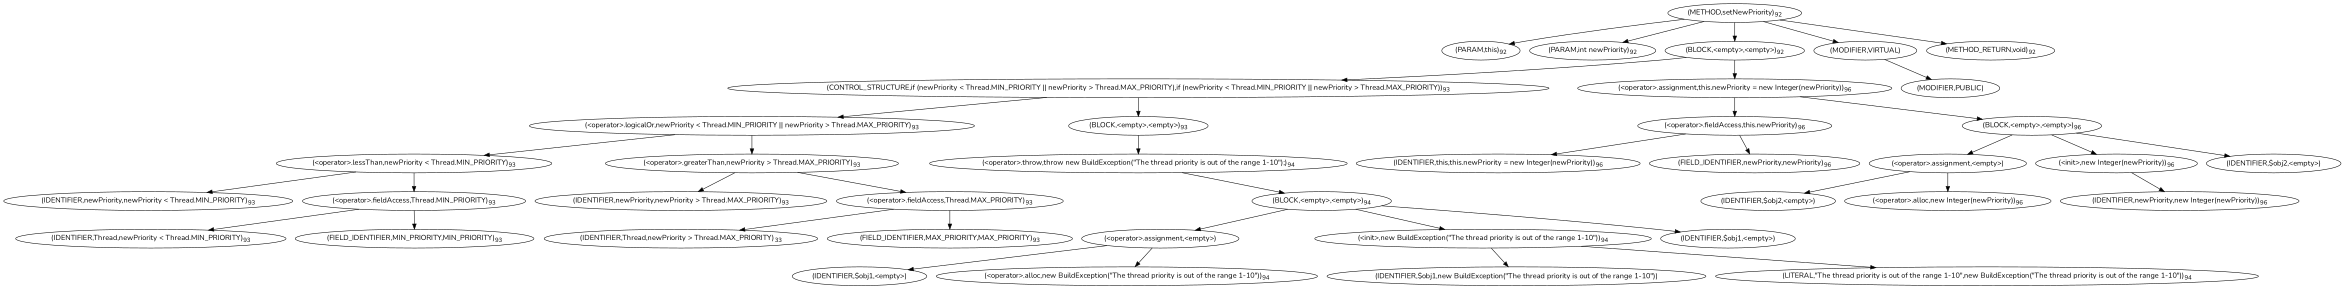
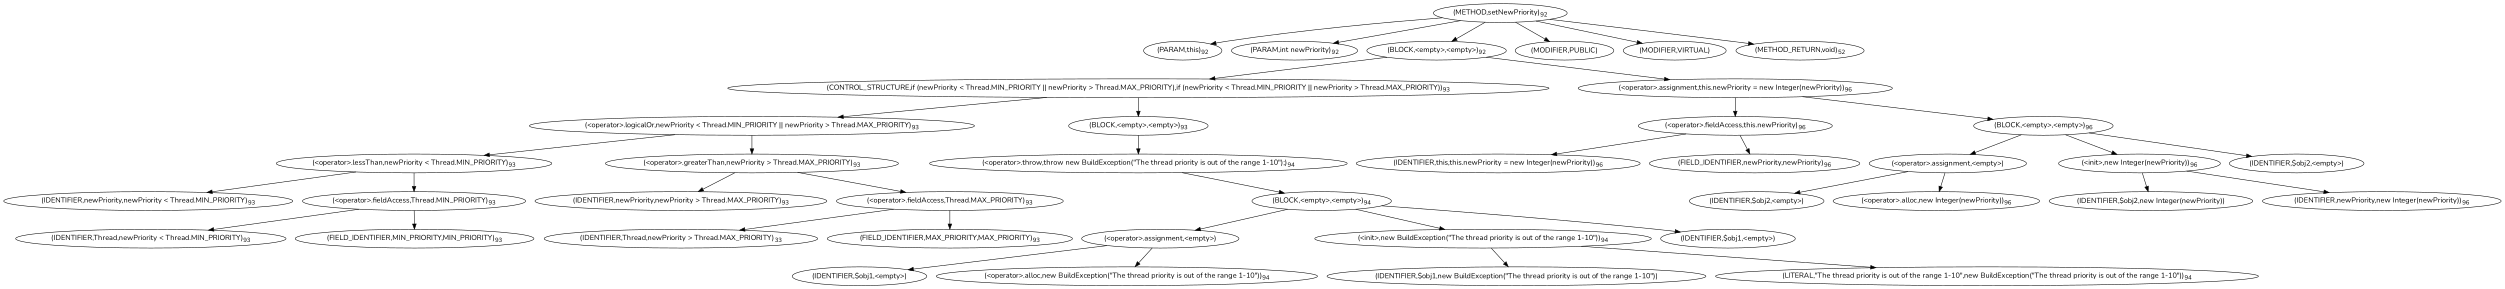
  digraph {
    fontname=Nunito
    node [fontname=Nunito]
    edge [fontname=Nunito]
    n1 [label=<(METHOD,setNewPriority)<SUB>92</SUB>>]
    n2 [label=<(PARAM,this)<SUB>92</SUB>>]
    n3 [label=<(PARAM,int newPriority)<SUB>92</SUB>>]
    n4 [label=<(BLOCK,&lt;empty&gt;,&lt;empty&gt;)<SUB>92</SUB>>]
    n5 [label=<(MODIFIER,PUBLIC)>]
    n6 [label=<(MODIFIER,VIRTUAL)>]
-   n7 [label=<(METHOD_RETURN,void)<SUB>92</SUB>>]
+   n7 [label=<(METHOD_RETURN,void)<SUB>52</SUB>>]
    n8 [label=<(CONTROL_STRUCTURE,if (newPriority &lt; Thread.MIN_PRIORITY || newPriority &gt; Thread.MAX_PRIORITY),if (newPriority &lt; Thread.MIN_PRIORITY || newPriority &gt; Thread.MAX_PRIORITY))<SUB>93</SUB>>]
    n9 [label=<(&lt;operator&gt;.assignment,this.newPriority = new Integer(newPriority))<SUB>96</SUB>>]
    n10 [label=<(&lt;operator&gt;.logicalOr,newPriority &lt; Thread.MIN_PRIORITY || newPriority &gt; Thread.MAX_PRIORITY)<SUB>93</SUB>>]
    n11 [label=<(BLOCK,&lt;empty&gt;,&lt;empty&gt;)<SUB>93</SUB>>]
    n12 [label=<(&lt;operator&gt;.fieldAccess,this.newPriority)<SUB>96</SUB>>]
    n13 [label=<(BLOCK,&lt;empty&gt;,&lt;empty&gt;)<SUB>96</SUB>>]
    n14 [label=<(&lt;operator&gt;.lessThan,newPriority &lt; Thread.MIN_PRIORITY)<SUB>93</SUB>>]
    n15 [label=<(&lt;operator&gt;.greaterThan,newPriority &gt; Thread.MAX_PRIORITY)<SUB>93</SUB>>]
    n16 [label=<(&lt;operator&gt;.throw,throw new BuildException(&quot;The thread priority is out of the range 1-10&quot;);)<SUB>94</SUB>>]
    n17 [label=<(IDENTIFIER,newPriority,newPriority &lt; Thread.MIN_PRIORITY)<SUB>93</SUB>>]
    n18 [label=<(&lt;operator&gt;.fieldAccess,Thread.MIN_PRIORITY)<SUB>93</SUB>>]
    n19 [label=<(IDENTIFIER,newPriority,newPriority &gt; Thread.MAX_PRIORITY)<SUB>93</SUB>>]
    n20 [label=<(&lt;operator&gt;.fieldAccess,Thread.MAX_PRIORITY)<SUB>93</SUB>>]
    n21 [label=<(IDENTIFIER,Thread,newPriority &lt; Thread.MIN_PRIORITY)<SUB>93</SUB>>]
    n22 [label=<(FIELD_IDENTIFIER,MIN_PRIORITY,MIN_PRIORITY)<SUB>93</SUB>>]
    n23 [label=<(IDENTIFIER,Thread,newPriority &gt; Thread.MAX_PRIORITY)<SUB>33</SUB>>]
    n24 [label=<(FIELD_IDENTIFIER,MAX_PRIORITY,MAX_PRIORITY)<SUB>93</SUB>>]
    n25 [label=<(BLOCK,&lt;empty&gt;,&lt;empty&gt;)<SUB>94</SUB>>]
    n26 [label=<(&lt;operator&gt;.assignment,&lt;empty&gt;)>]
    n27 [label=<(&lt;init&gt;,new BuildException(&quot;The thread priority is out of the range 1-10&quot;))<SUB>94</SUB>>]
    n28 [label=<(IDENTIFIER,$obj1,&lt;empty&gt;)>]
    n29 [label=<(IDENTIFIER,$obj1,&lt;empty&gt;)>]
    n30 [label=<(&lt;operator&gt;.alloc,new BuildException(&quot;The thread priority is out of the range 1-10&quot;))<SUB>94</SUB>>]
    n31 [label=<(IDENTIFIER,$obj1,new BuildException(&quot;The thread priority is out of the range 1-10&quot;))>]
    n32 [label=<(LITERAL,&quot;The thread priority is out of the range 1-10&quot;,new BuildException(&quot;The thread priority is out of the range 1-10&quot;))<SUB>94</SUB>>]
    n33 [label=<(IDENTIFIER,this,this.newPriority = new Integer(newPriority))<SUB>96</SUB>>]
    n34 [label=<(FIELD_IDENTIFIER,newPriority,newPriority)<SUB>96</SUB>>]
    n35 [label=<(&lt;operator&gt;.assignment,&lt;empty&gt;)>]
    n36 [label=<(&lt;init&gt;,new Integer(newPriority))<SUB>96</SUB>>]
    n37 [label=<(IDENTIFIER,$obj2,&lt;empty&gt;)>]
    n38 [label=<(IDENTIFIER,$obj2,&lt;empty&gt;)>]
    n39 [label=<(&lt;operator&gt;.alloc,new Integer(newPriority))<SUB>96</SUB>>]
+   n40 [label=<(IDENTIFIER,$obj2,new Integer(newPriority))>]
    n41 [label=<(IDENTIFIER,newPriority,new Integer(newPriority))<SUB>96</SUB>>]
    n1 -> n2
    n1 -> n3
    n1 -> n4
-   n6 -> n5
+   n1 -> n5
    n1 -> n6
    n1 -> n7
    n4 -> n8
    n4 -> n9
    n8 -> n10
    n8 -> n11
    n9 -> n12
    n9 -> n13
    n10 -> n14
    n10 -> n15
    n11 -> n16
    n12 -> n33
    n12 -> n34
    n13 -> n35
    n13 -> n36
    n13 -> n37
    n14 -> n17
    n14 -> n18
    n15 -> n19
    n15 -> n20
    n16 -> n25
    n18 -> n21
    n18 -> n22
    n20 -> n23
    n20 -> n24
    n25 -> n26
    n25 -> n27
    n25 -> n28
    n26 -> n29
    n26 -> n30
    n27 -> n31
    n27 -> n32
    n35 -> n38
    n35 -> n39
+   n36 -> n40
    n36 -> n41
  }
